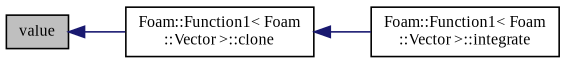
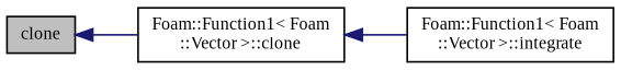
  digraph {
    fontname="Liberation Serif"
    rankdir=LR
    node [color=black fontname="Liberation Serif" fontsize=10 shape=record]
    edge [color=midnightblue dir=back fontname="Liberation Serif" fontsize=10 labelfontname=Helvetica labelfontsize=10 style=solid]
-   n1 [fillcolor=grey75 fontcolor=black height=0.2 label=value style=filled width=0.4]
+   n1 [fillcolor=grey75 fontcolor=black height=0.2 label=clone style=filled width=0.4]
    n2 [height=0.2 label="Foam::Function1\< Foam\l::Vector \>::clone" width=0.4]
    n3 [height=0.2 label="Foam::Function1\< Foam\l::Vector \>::integrate" width=0.4]
    n1 -> n2
    n2 -> n3
  }
